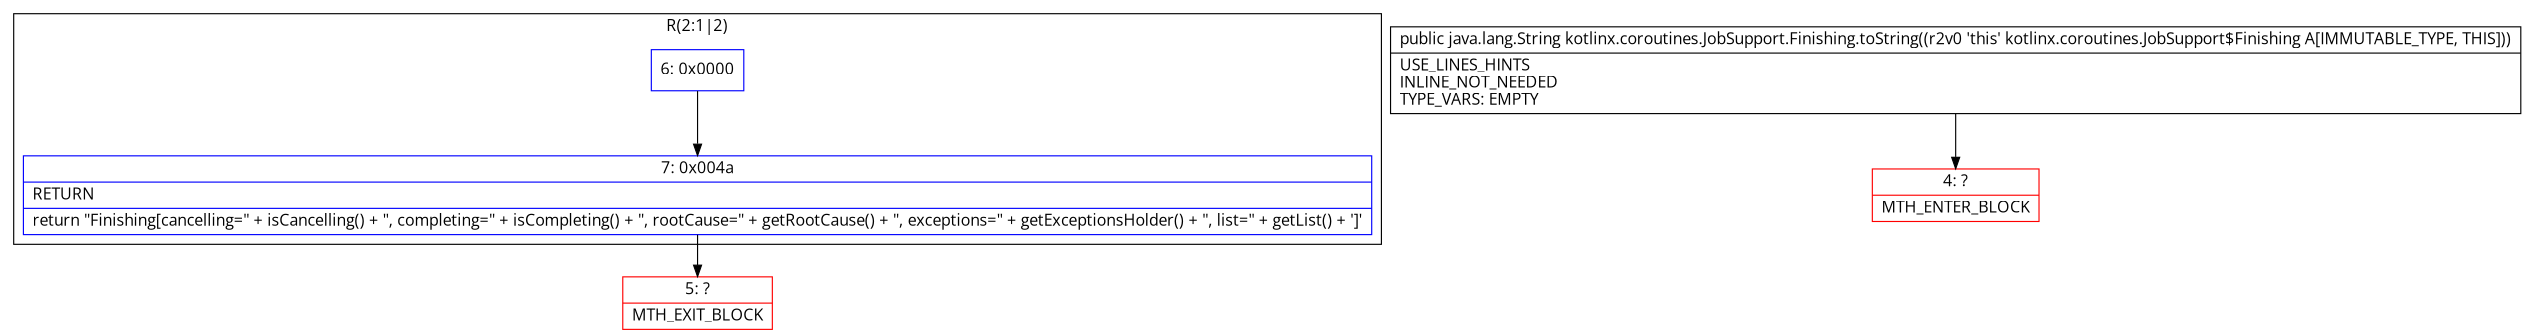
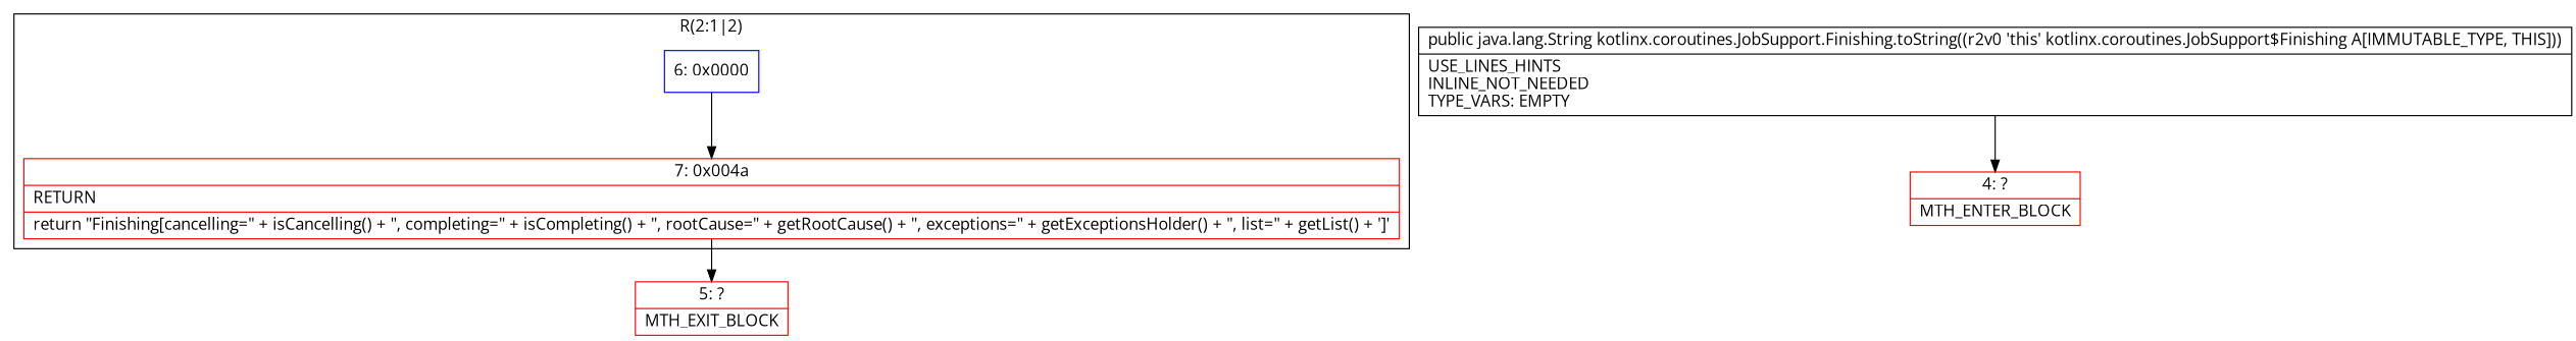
  digraph {
    fontname="Open Sans"
    node [color=blue fontname="Open Sans" shape=record]
    edge [fontname="Open Sans"]
    n1 [label="{6\:\ 0x0000}"]
-   n2 [label="{7\:\ 0x004a|RETURN\l|return \"Finishing[cancelling=\" + isCancelling() + \", completing=\" + isCompleting() + \", rootCause=\" + getRootCause() + \", exceptions=\" + getExceptionsHolder() + \", list=\" + getList() + ']'\l}"]
+   n2 [color=red label="{7\:\ 0x004a|RETURN\l|return \"Finishing[cancelling=\" + isCancelling() + \", completing=\" + isCompleting() + \", rootCause=\" + getRootCause() + \", exceptions=\" + getExceptionsHolder() + \", list=\" + getList() + ']'\l}"]
    n3 [color=red label="{5\:\ ?|MTH_EXIT_BLOCK\l}"]
    n4 [color=red label="{4\:\ ?|MTH_ENTER_BLOCK\l}"]
    n5 [label="{public java.lang.String kotlinx.coroutines.JobSupport.Finishing.toString((r2v0 'this' kotlinx.coroutines.JobSupport$Finishing A[IMMUTABLE_TYPE, THIS]))  | USE_LINES_HINTS\lINLINE_NOT_NEEDED\lTYPE_VARS: EMPTY\l}" color=""]
    subgraph cluster_1 {
      label="R(2:1|2)"
      n1
      n2
    }
    n1 -> n2
    n2 -> n3
    n5 -> n4
  }
